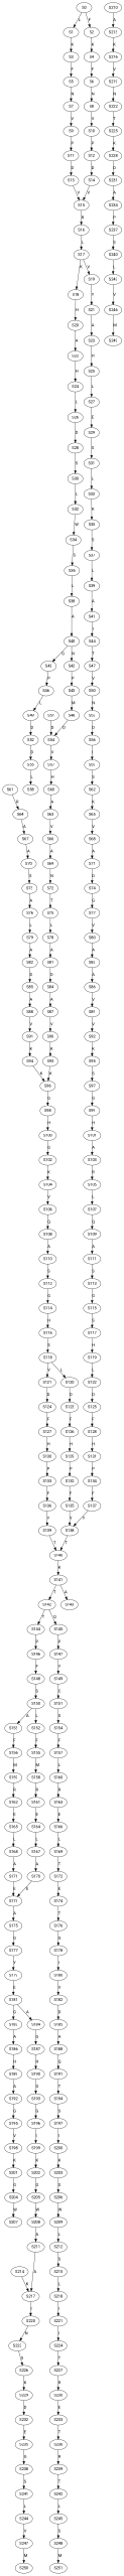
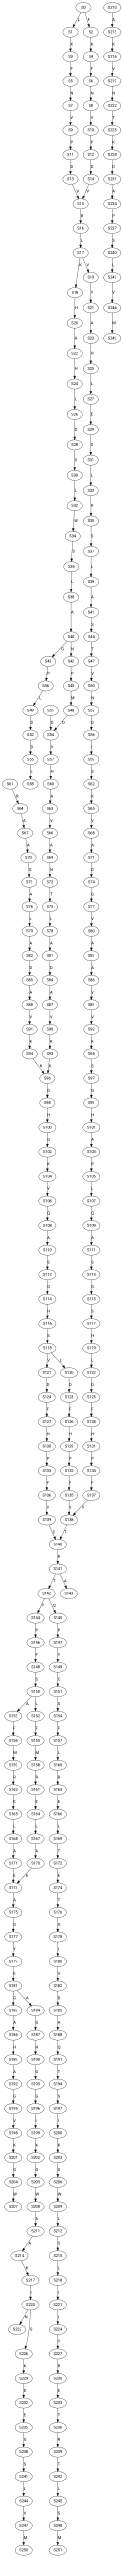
  strict digraph {
    fontname=Roboto
    node [fontname=Roboto]
    edge [fontname=Roboto]
    S0
    S1
    S2
    S3
    S4
    S5
    S6
    S7
    S8
    S9
    S10
    S11
    S12
    S13
    S14
    S15
    S16
    S17
    S18
    S19
    S20
    S21
    S22
    S23
    S24
    S25
    S26
    S27
    S28
    S29
    S30
    S31
    S32
    S33
    S34
    S35
    S36
    S37
    S38
    S39
    S40
    S41
    S42
    S43
    S44
    S45
    S46
    S47
    S48
    S49
    S50
    S54
    S52
    S53
    S51
    S55
    S56
    S57
    S58
    S59
    S60
    S62
    S63
    S61
    S64
    S65
    S66
    S67
    S68
    S69
    S70
    S71
    S72
    S73
    S74
    S75
    S76
    S77
    S78
    S79
    S80
    S81
    S82
    S83
    S84
    S85
    S86
    S87
    S88
    S89
    S90
    S91
    S92
    S93
    S94
    S95
    S96
    S97
    S98
    S99
    S100
    S101
    S102
    S103
    S104
    S105
    S106
    S107
    S108
    S109
    S110
    S111
    S112
    S113
    S114
    S115
    S116
    S117
    S118
    S119
    S120
    S121
    S122
    S123
    S124
    S125
    S126
    S127
    S128
    S129
    S130
    S131
    S132
    S133
    S134
    S135
    S136
    S137
    S138
    S139
    S140
    S141
    S142
    S143
    S144
    S145
    S146
    S147
    S148
    S149
    S150
    S151
    S152
    S153
    S154
    S155
    S156
    S157
    S158
    S159
    S160
    S161
    S162
    S163
    S164
    S165
    S166
    S167
    S168
    S169
    S170
    S171
    S172
    S173
    S174
    S175
    S176
    S177
    S178
    S179
    S180
    S181
    S182
    S183
    S184
    S185
    S186
    S187
    S188
    S189
    S190
    S191
    S192
    S193
    S194
    S195
    S196
    S197
    S198
    S199
    S200
    S201
    S202
    S203
    S204
    S205
    S206
    S207
    S208
    S209
    S211
    S212
    S210
    S213
    S214
    S215
    S216
    S217
    S218
    S219
    S220
    S221
    S222
    S223
    S224
    S225
    S226
    S227
    S228
    S229
    S230
    S231
    S232
    S233
    S234
    S235
    S236
    S237
    S238
    S239
    S240
    S241
    S242
    S243
    S244
    S245
    S246
    S247
    S248
    S249
    S250
    S251
    S0 -> S1 [label=L]
    S0 -> S2 [label=F]
    S1 -> S3 [label=K]
    S2 -> S4 [label=K]
    S3 -> S5 [label=F]
    S4 -> S6 [label=F]
    S5 -> S7 [label=N]
    S6 -> S8 [label=N]
    S7 -> S9 [label=V]
    S8 -> S10 [label=V]
    S9 -> S11 [label=P]
    S10 -> S12 [label=P]
    S11 -> S13 [label=D]
    S12 -> S14 [label=D]
    S13 -> S15 [label=V]
    S14 -> S15 [label=V]
    S15 -> S16 [label=R]
    S16 -> S17 [label=L]
    S17 -> S18 [label=K]
    S17 -> S19 [label=V]
    S18 -> S20 [label=H]
    S19 -> S21 [label=Y]
    S20 -> S22 [label=A]
    S21 -> S23 [label=A]
    S22 -> S24 [label=H]
    S23 -> S25 [label=H]
    S24 -> S26 [label=L]
    S25 -> S27 [label=L]
    S26 -> S28 [label=D]
    S27 -> S29 [label=E]
    S28 -> S30 [label=S]
    S29 -> S31 [label=S]
    S30 -> S32 [label=L]
    S31 -> S33 [label=L]
    S32 -> S34 [label=W]
    S33 -> S35 [label=K]
    S34 -> S36 [label=S]
    S35 -> S37 [label=S]
    S36 -> S38 [label=L]
    S37 -> S39 [label=L]
    S38 -> S40 [label=A]
    S39 -> S41 [label=A]
    S40 -> S42 [label=N]
    S40 -> S43 [label=G]
-   S41 -> S44 [label=I]
+   S41 -> S44 [label=S]
    S42 -> S45 [label=P]
    S43 -> S46 [label=P]
    S44 -> S47 [label=T]
    S45 -> S48 [label=M]
    S46 -> S49 [label=L]
    S47 -> S50 [label=V]
    S48 -> S54 [label=D]
    S49 -> S52 [label=D]
    S50 -> S53 [label=N]
    S54 -> S57 [label=V]
    S52 -> S55 [label=D]
    S53 -> S56 [label=D]
    S51 -> S54 [label=D]
    S55 -> S58 [label=L]
    S56 -> S59 [label=I]
    S57 -> S60 [label=H]
    S59 -> S62 [label=S]
    S60 -> S63 [label=A]
    S62 -> S65 [label=K]
    S63 -> S66 [label=V]
    S61 -> S64 [label=R]
    S64 -> S67 [label=A]
    S65 -> S68 [label=V]
    S66 -> S69 [label=A]
    S67 -> S70 [label=A]
    S68 -> S71 [label=A]
    S69 -> S72 [label=N]
    S70 -> S73 [label=S]
    S71 -> S74 [label=D]
    S72 -> S75 [label=T]
    S73 -> S76 [label=A]
    S74 -> S77 [label=G]
    S75 -> S78 [label=L]
    S76 -> S79 [label=L]
    S77 -> S80 [label=V]
    S78 -> S81 [label=A]
    S79 -> S82 [label=A]
    S80 -> S83 [label=A]
    S81 -> S84 [label=D]
    S82 -> S85 [label=D]
    S83 -> S86 [label=A]
    S84 -> S87 [label=A]
    S85 -> S88 [label=A]
    S86 -> S89 [label=V]
    S87 -> S90 [label=V]
    S88 -> S91 [label=V]
    S89 -> S92 [label=V]
    S90 -> S93 [label=K]
    S91 -> S94 [label=K]
    S92 -> S95 [label=K]
    S93 -> S96 [label=K]
    S94 -> S96 [label=K]
    S95 -> S97 [label=S]
    S96 -> S98 [label=G]
    S97 -> S99 [label=G]
    S98 -> S100 [label=H]
    S99 -> S101 [label=H]
    S100 -> S102 [label=G]
    S101 -> S103 [label=A]
    S102 -> S104 [label=K]
    S103 -> S105 [label=R]
    S104 -> S106 [label=V]
    S105 -> S107 [label=L]
    S106 -> S108 [label=Q]
    S107 -> S109 [label=Q]
    S108 -> S110 [label=A]
    S109 -> S111 [label=A]
    S110 -> S112 [label=S]
    S111 -> S113 [label=S]
    S112 -> S114 [label=G]
    S113 -> S115 [label=G]
    S114 -> S116 [label=H]
    S115 -> S117 [label=S]
    S116 -> S118 [label=S]
    S117 -> S119 [label=H]
    S118 -> S120 [label=L]
    S118 -> S121 [label=V]
    S119 -> S122 [label=L]
    S120 -> S123 [label=D]
    S121 -> S124 [label=D]
    S122 -> S125 [label=D]
    S123 -> S126 [label=F]
    S124 -> S127 [label=F]
    S125 -> S128 [label=F]
    S126 -> S129 [label=H]
    S127 -> S130 [label=H]
    S128 -> S131 [label=H]
    S129 -> S132 [label=P]
    S130 -> S133 [label=P]
    S131 -> S134 [label=P]
    S132 -> S135 [label=F]
    S133 -> S136 [label=F]
    S134 -> S137 [label=F]
    S135 -> S138 [label=Y]
    S136 -> S139 [label=Y]
    S137 -> S138 [label=Y]
    S138 -> S140 [label=T]
-   S139 -> S140 [label=T]
+   S139 -> S140 [label=C]
    S140 -> S141 [label=K]
    S141 -> S142 [label=T]
    S141 -> S143 [label=A]
    S142 -> S144 [label=T]
    S142 -> S145 [label=Q]
    S144 -> S146 [label=P]
    S145 -> S147 [label=P]
    S146 -> S148 [label=F]
    S147 -> S149 [label=Y]
    S148 -> S150 [label=S]
    S149 -> S151 [label=C]
    S150 -> S152 [label=L]
    S150 -> S153 [label=A]
    S151 -> S154 [label=S]
    S152 -> S155 [label=F]
    S153 -> S156 [label=F]
    S154 -> S157 [label=F]
    S155 -> S158 [label=M]
    S156 -> S159 [label=M]
    S157 -> S160 [label=L]
    S158 -> S161 [label=R]
    S159 -> S162 [label=R]
    S160 -> S163 [label=R]
    S161 -> S164 [label=E]
    S162 -> S165 [label=E]
    S163 -> S166 [label=E]
    S164 -> S167 [label=L]
    S165 -> S168 [label=L]
    S166 -> S169 [label=L]
    S167 -> S170 [label=A]
    S168 -> S171 [label=A]
    S169 -> S172 [label=T]
    S170 -> S173 [label=E]
    S171 -> S173 [label=E]
    S172 -> S174 [label=E]
    S173 -> S175 [label=A]
    S174 -> S176 [label=T]
    S175 -> S177 [label=G]
    S176 -> S178 [label=G]
    S177 -> S179 [label=Y]
    S178 -> S180 [label=I]
    S179 -> S181 [label=E]
    S180 -> S182 [label=V]
    S181 -> S183 [label=G]
    S181 -> S184 [label=A]
    S182 -> S185 [label=D]
    S183 -> S186 [label=A]
    S184 -> S187 [label=G]
    S185 -> S188 [label=A]
    S186 -> S189 [label=H]
    S187 -> S190 [label=H]
    S188 -> S191 [label=Q]
    S189 -> S192 [label=A]
    S190 -> S193 [label=G]
    S191 -> S194 [label=T]
    S192 -> S195 [label=G]
    S193 -> S196 [label=G]
    S194 -> S197 [label=S]
    S195 -> S198 [label=V]
    S196 -> S199 [label=I]
    S197 -> S200 [label=I]
    S198 -> S201 [label=K]
    S199 -> S202 [label=K]
    S200 -> S203 [label=K]
    S201 -> S204 [label=G]
    S202 -> S205 [label=G]
    S203 -> S206 [label=S]
    S204 -> S207 [label=W]
    S205 -> S208 [label=W]
    S206 -> S209 [label=W]
    S208 -> S211 [label=A]
    S209 -> S212 [label=L]
-   S211 -> S217 [label=A]
+   S211 -> S214 [label=A]
    S212 -> S215 [label=S]
    S210 -> S213 [label=A]
    S213 -> S216 [label=K]
    S214 -> S217 [label=K]
    S215 -> S218 [label=L]
    S216 -> S219 [label=V]
    S217 -> S220 [label=I]
    S218 -> S221 [label=I]
    S219 -> S222 [label=N]
    S220 -> S223 [label=N]
    S221 -> S224 [label=I]
    S222 -> S225 [label=T]
-   S223 -> S226 [label=S]
+   S220 -> S226 [label=S]
    S224 -> S227 [label=T]
    S225 -> S228 [label=K]
    S226 -> S229 [label=K]
    S227 -> S230 [label=R]
    S228 -> S231 [label=D]
    S229 -> S232 [label=D]
    S230 -> S233 [label=E]
    S231 -> S234 [label=A]
    S232 -> S235 [label=E]
    S233 -> S236 [label=T]
    S234 -> S237 [label=P]
    S235 -> S238 [label=G]
    S236 -> S239 [label=R]
    S237 -> S240 [label=S]
    S238 -> S241 [label=S]
    S239 -> S242 [label=T]
    S240 -> S243 [label=L]
    S241 -> S244 [label=L]
    S242 -> S245 [label=L]
    S243 -> S246 [label=V]
    S244 -> S247 [label=V]
    S245 -> S248 [label=S]
    S246 -> S249 [label=M]
    S247 -> S250 [label=M]
    S248 -> S251 [label=M]
  }
